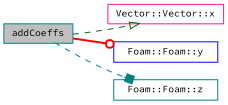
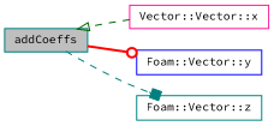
  digraph {
    fontname="Source Code Pro"
    rankdir=LR
    node [color=teal fontname="Source Code Pro" fontsize=10 shape=record]
    edge [fontname="Source Code Pro" fontsize=10 labelfontname=Helvetica labelfontsize=10 style=dashed]
    n1 [fillcolor=grey75 fontcolor=black height=0.2 label=addCoeffs style=filled width=0.4]
    n2 [color=deeppink height=0.2 label="Vector::Vector::x" width=0.4]
-   n3 [color=blue height=0.2 label="Foam::Foam::y" width=0.4]
-   n4 [height=0.2 label="Foam::Foam::z" width=0.4]
-   n1 -> n2 [arrowhead=onormal color=darkgreen]
+   n3 [color=blue height=0.2 label="Foam::Vector::y" width=0.4]
+   n4 [height=0.2 label="Foam::Vector::z" width=0.4]
+   n2 -> n1 [arrowhead=onormal color=darkgreen]
    n1 -> n3 [arrowhead=odot color=red style=bold]
    n1 -> n4 [arrowhead=box color=teal]
  }
